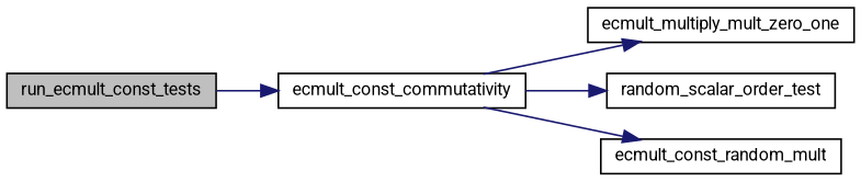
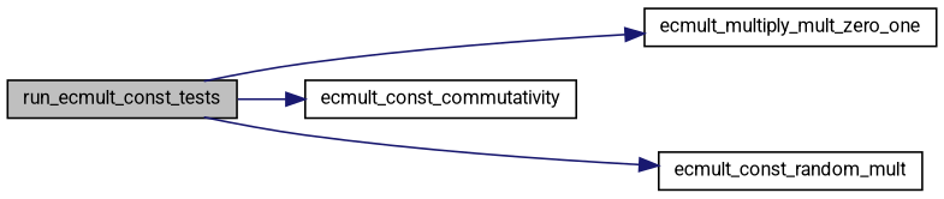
  digraph {
    fontname=Roboto
    rankdir=LR
    node [color=black fillcolor=white fontname=Roboto fontsize=10 shape=record style=filled]
    edge [color=midnightblue fontname=Roboto fontsize=10 labelfontname=Helvetica labelfontsize=10 style=solid]
    n1 [fillcolor=grey75 fontcolor=black height=0.2 label=run_ecmult_const_tests width=0.4]
    n2 [height=0.2 label=ecmult_multiply_mult_zero_one width=0.4]
    n3 [height=0.2 label=ecmult_const_random_mult width=0.4]
    n4 [height=0.2 label=ecmult_const_commutativity width=0.4]
-   n5 [height=0.2 label=random_scalar_order_test width=0.4]
-   n4 -> n2
-   n4 -> n3
+   n1 -> n2
+   n1 -> n3
    n1 -> n4
-   n4 -> n5
  }
